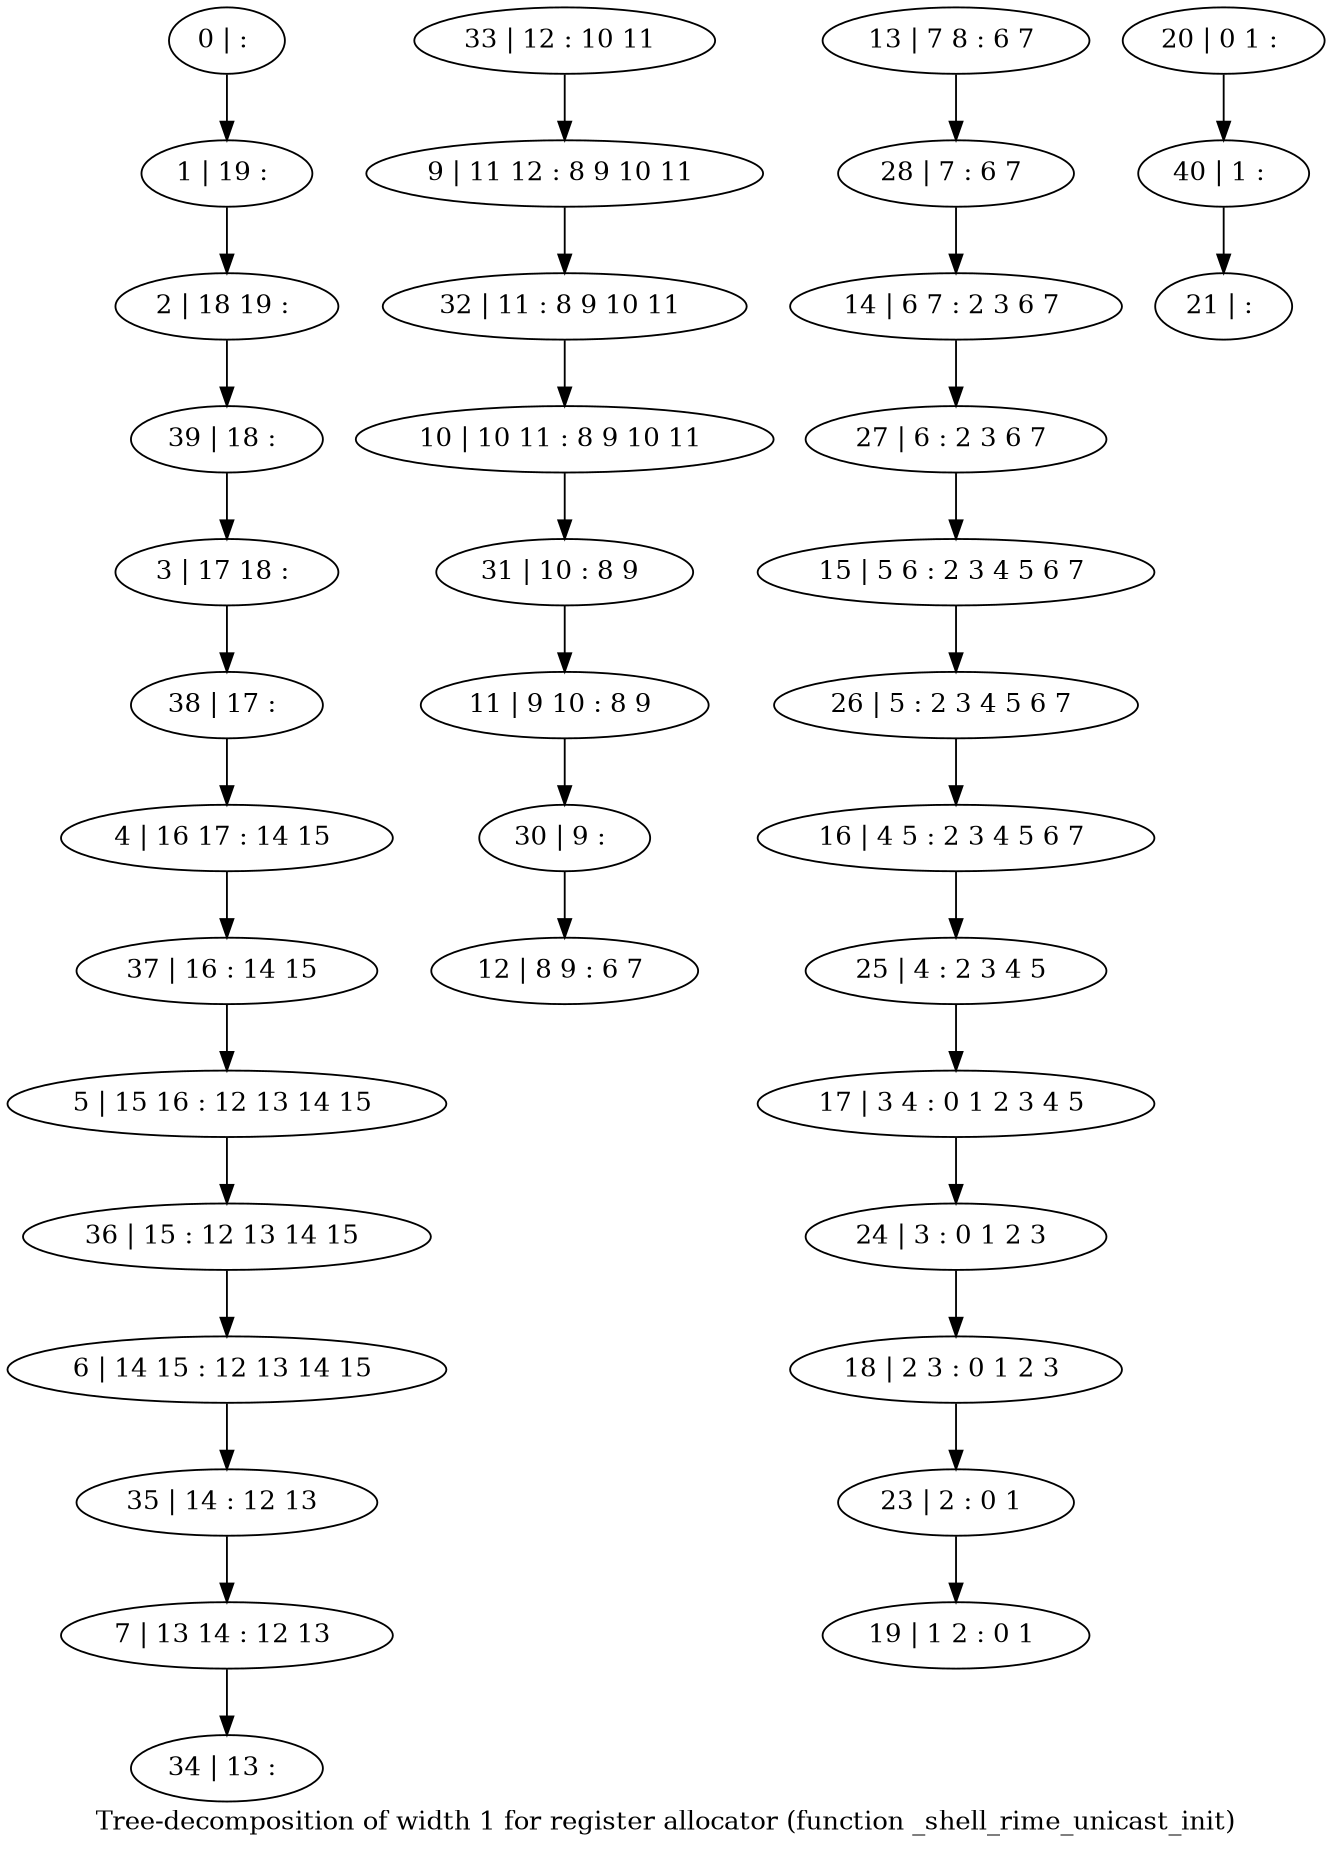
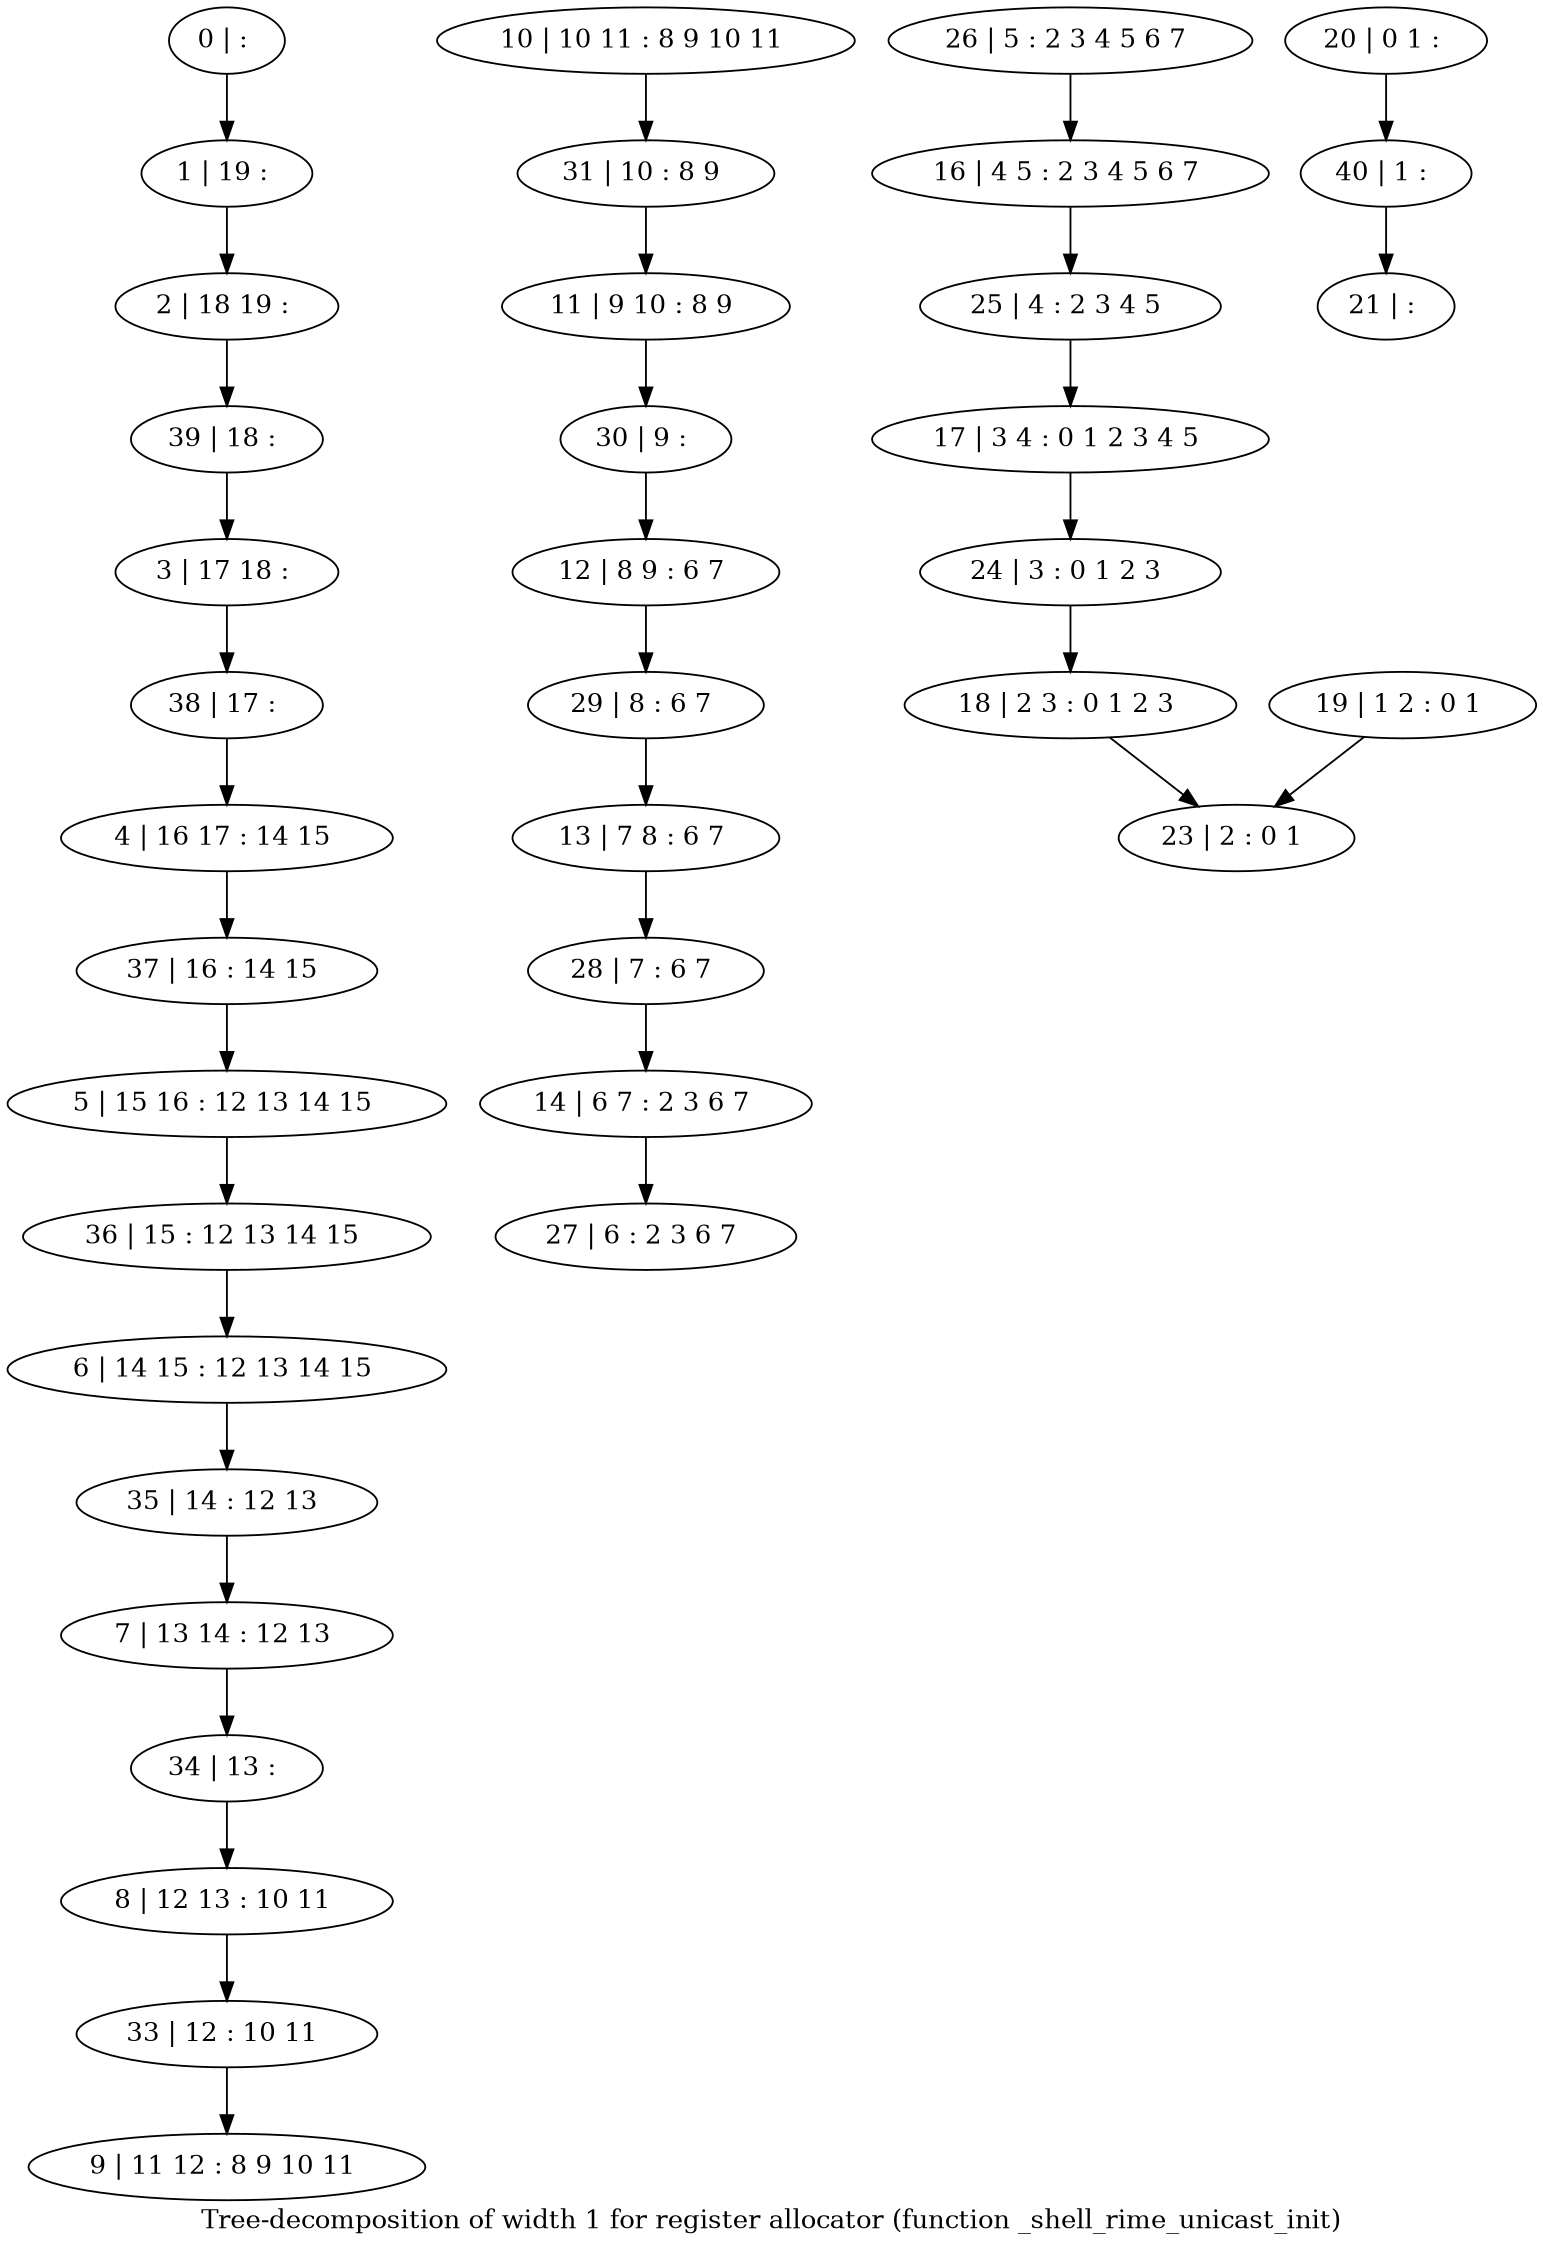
  digraph {
    label="Tree-decomposition of width 1 for register allocator (function _shell_rime_unicast_init)"
    n1 [label="0 | : "]
    n2 [label="1 | 19 : "]
    n3 [label="2 | 18 19 : "]
    n4 [label="39 | 18 : "]
    n5 [label="3 | 17 18 : "]
    n6 [label="38 | 17 : "]
    n7 [label="4 | 16 17 : 14 15 "]
    n8 [label="37 | 16 : 14 15 "]
    n9 [label="5 | 15 16 : 12 13 14 15 "]
    n10 [label="36 | 15 : 12 13 14 15 "]
    n11 [label="6 | 14 15 : 12 13 14 15 "]
    n12 [label="35 | 14 : 12 13 "]
    n13 [label="7 | 13 14 : 12 13 "]
    n14 [label="34 | 13 : "]
+   n15 [label="8 | 12 13 : 10 11 "]
    n16 [label="33 | 12 : 10 11 "]
    n17 [label="9 | 11 12 : 8 9 10 11 "]
-   n18 [label="32 | 11 : 8 9 10 11 "]
    n19 [label="10 | 10 11 : 8 9 10 11 "]
    n20 [label="31 | 10 : 8 9 "]
    n21 [label="11 | 9 10 : 8 9 "]
    n22 [label="30 | 9 : "]
    n23 [label="12 | 8 9 : 6 7 "]
+   n24 [label="29 | 8 : 6 7 "]
    n25 [label="13 | 7 8 : 6 7 "]
    n26 [label="28 | 7 : 6 7 "]
    n27 [label="14 | 6 7 : 2 3 6 7 "]
    n28 [label="27 | 6 : 2 3 6 7 "]
-   n29 [label="15 | 5 6 : 2 3 4 5 6 7 "]
    n30 [label="26 | 5 : 2 3 4 5 6 7 "]
    n31 [label="16 | 4 5 : 2 3 4 5 6 7 "]
    n32 [label="25 | 4 : 2 3 4 5 "]
    n33 [label="17 | 3 4 : 0 1 2 3 4 5 "]
    n34 [label="24 | 3 : 0 1 2 3 "]
    n35 [label="18 | 2 3 : 0 1 2 3 "]
    n36 [label="23 | 2 : 0 1 "]
    n37 [label="19 | 1 2 : 0 1 "]
    n38 [label="20 | 0 1 : "]
    n39 [label="40 | 1 : "]
    n40 [label="21 | : "]
    n1 -> n2
    n2 -> n3
    n3 -> n4
    n4 -> n5
    n5 -> n6
    n6 -> n7
    n7 -> n8
    n8 -> n9
    n9 -> n10
    n10 -> n11
    n11 -> n12
    n12 -> n13
    n13 -> n14
+   n14 -> n15
+   n15 -> n16
    n16 -> n17
-   n17 -> n18
-   n18 -> n19
    n19 -> n20
    n20 -> n21
    n21 -> n22
    n22 -> n23
+   n23 -> n24
+   n24 -> n25
    n25 -> n26
    n26 -> n27
    n27 -> n28
-   n28 -> n29
-   n29 -> n30
    n30 -> n31
    n31 -> n32
    n32 -> n33
    n33 -> n34
    n34 -> n35
    n35 -> n36
-   n36 -> n37
+   n37 -> n36
    n38 -> n39
    n39 -> n40
  }
